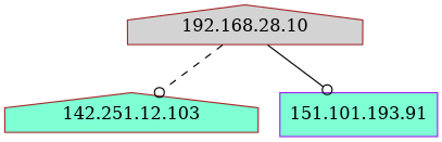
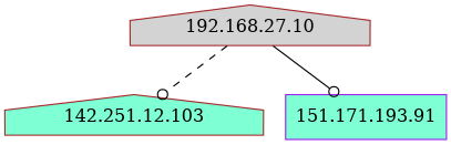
  digraph {
    node [color=brown fillcolor=aquamarine out_degree=0 shape=house style=filled]
    edge [arrowhead=odot conn_state_other=0.00 conn_state_partial=0.00 conn_state_rejected_reset=0.00 conn_state_successful=1.00 conn_state_suspicious=0.00 dst_port_type=0.00 local_orig=1.00 local_resp=0.00 protocol_ICMP=0.00 protocol_TCP=1.00 protocol_UDP=0.00 protocol_UNKNOWN=0.00 service_DNS=0.00 service_FTP=0.00 service_HTTP=0.00 service_SSH=0.00 service_UNKNOWN=1.00 src_port_type=0.50 timestamp_cos=-0.62]
-   "192.168.27.10" [activity_score=1.00 degree=84 fillcolor=lightgrey in_degree=0 out_degree=84 total_connections=84 label="192.168.28.10"]
+   "192.168.27.10" [activity_score=1.00 degree=84 fillcolor=lightgrey in_degree=0 out_degree=84 total_connections=84]
    "142.251.12.103" [activity_score=0.34 degree=4 in_degree=4 total_connections=4]
-   "151.101.193.91" [activity_score=0.27 color=purple degree=3 in_degree=3 shape=box total_connections=3]
+   "151.101.193.91" [activity_score=0.27 color=purple degree=3 in_degree=3 shape=box total_connections=3 label="151.171.193.91"]
    "192.168.27.10" -> "142.251.12.103" [history_length=0.80 orig_bytes=0.71 orig_ip_bytes=0.73 orig_pkts=0.35 resp_bytes=0.87 resp_ip_bytes=0.87 resp_pkts=0.38 style=dashed timestamp_sin=0.79]
    "192.168.27.10" -> "151.101.193.91" [history_length=0.90 orig_bytes=0.56 orig_ip_bytes=0.58 orig_pkts=0.21 resp_bytes=0.63 resp_ip_bytes=0.63 resp_pkts=0.22 style=solid timestamp_sin=0.78]
  }
